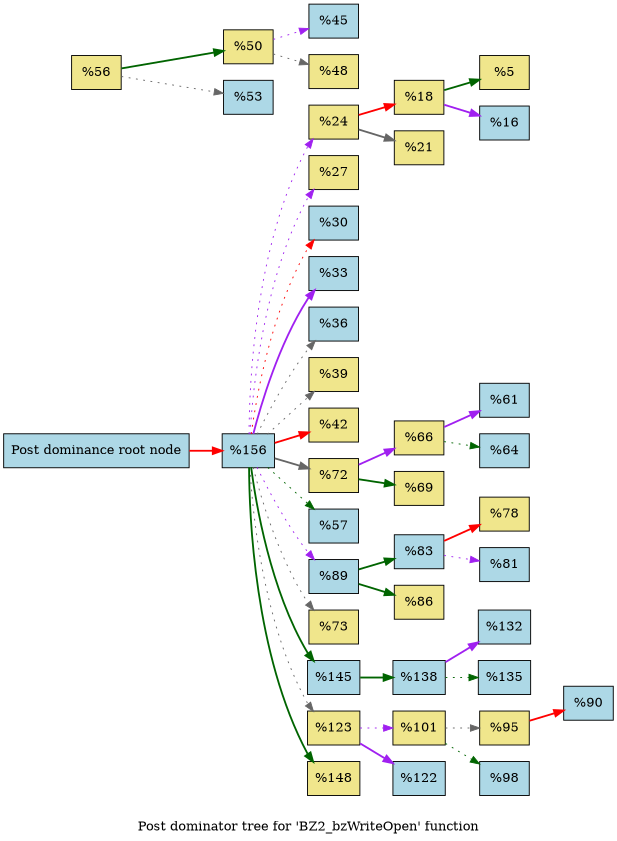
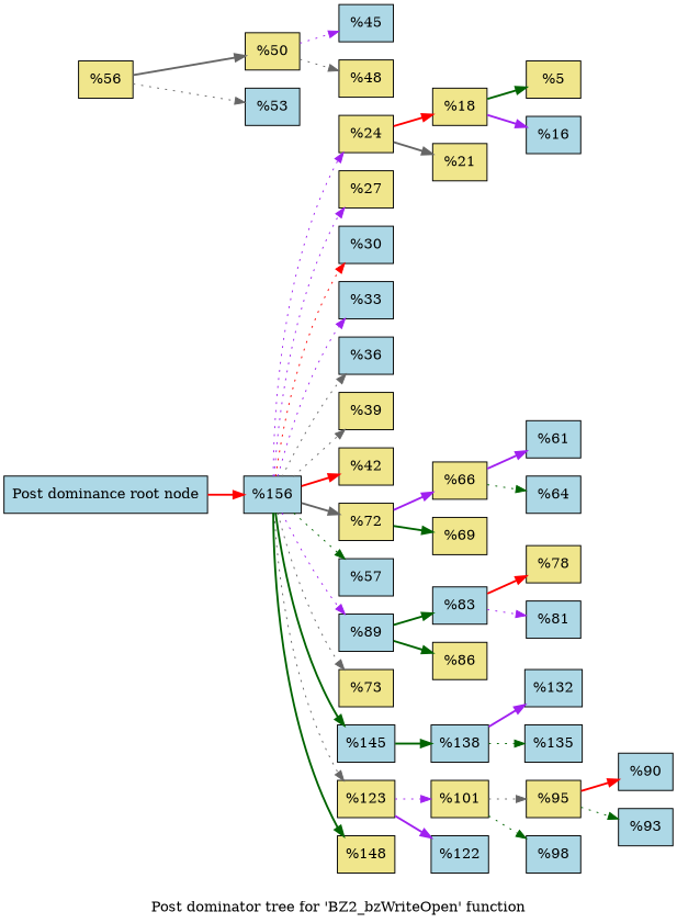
  digraph {
    label="Post dominator tree for 'BZ2_bzWriteOpen' function"
    rankdir=LR
    node [fillcolor=lightblue shape=record style=filled]
    edge [color=darkgreen style=bold]
    n1 [label="{Post dominance root node}"]
    n2 [label="{%156}"]
    n3 [fillcolor=khaki label="{%24}"]
    n4 [fillcolor=khaki label="{%27}"]
    n5 [label="{%30}"]
    n6 [label="{%33}"]
    n7 [label="{%36}"]
    n8 [fillcolor=khaki label="{%39}"]
    n9 [fillcolor=khaki label="{%42}"]
    n10 [fillcolor=khaki label="{%72}"]
    n11 [label="{%57}"]
    n12 [label="{%89}"]
    n13 [fillcolor=khaki label="{%73}"]
    n14 [label="{%145}"]
    n15 [fillcolor=khaki label="{%123}"]
    n16 [fillcolor=khaki label="{%148}"]
    n17 [fillcolor=khaki label="{%56}"]
    n18 [fillcolor=khaki label="{%50}"]
    n19 [label="{%53}"]
    n20 [fillcolor=khaki label="{%18}"]
    n21 [fillcolor=khaki label="{%21}"]
    n22 [fillcolor=khaki label="{%66}"]
    n23 [fillcolor=khaki label="{%69}"]
    n24 [label="{%83}"]
    n25 [fillcolor=khaki label="{%86}"]
    n26 [label="{%138}"]
    n27 [fillcolor=khaki label="{%101}"]
    n28 [label="{%122}"]
    n29 [label="{%45}"]
    n30 [fillcolor=khaki label="{%48}"]
    n31 [fillcolor=khaki label="{%5}"]
    n32 [label="{%16}"]
    n33 [label="{%61}"]
    n34 [label="{%64}"]
    n35 [fillcolor=khaki label="{%78}"]
    n36 [label="{%81}"]
    n37 [label="{%132}"]
    n38 [label="{%135}"]
    n39 [fillcolor=khaki label="{%95}"]
    n40 [label="{%98}"]
    n41 [label="{%90}"]
+   n42 [label="{%93}"]
    n1 -> n2 [color=red]
    n2 -> n3 [color=purple style=dotted]
    n2 -> n4 [color=purple style=dotted]
    n2 -> n5 [color=red style=dotted]
-   n2 -> n6 [color=purple]
+   n2 -> n6 [color=purple style=dotted]
    n2 -> n7 [color=gray40 style=dotted]
    n2 -> n8 [color=gray40 style=dotted]
    n2 -> n9 [color=red]
    n2 -> n10 [color=gray40]
    n2 -> n11 [style=dotted]
    n2 -> n12 [color=purple style=dotted]
    n2 -> n13 [color=gray40 style=dotted]
    n2 -> n14
    n2 -> n15 [color=gray40 style=dotted]
    n2 -> n16
    n3 -> n20 [color=red]
    n3 -> n21 [color=gray40]
    n10 -> n22 [color=purple]
    n10 -> n23
    n12 -> n24
    n12 -> n25
    n14 -> n26
    n15 -> n27 [color=purple style=dotted]
    n15 -> n28 [color=purple]
-   n17 -> n18
+   n17 -> n18 [color=gray40]
    n17 -> n19 [color=gray40 style=dotted]
    n18 -> n29 [color=purple style=dotted]
    n18 -> n30 [color=gray40 style=dotted]
    n20 -> n31
    n20 -> n32 [color=purple]
    n22 -> n33 [color=purple]
    n22 -> n34 [style=dotted]
    n24 -> n35 [color=red]
    n24 -> n36 [color=purple style=dotted]
    n26 -> n37 [color=purple]
    n26 -> n38 [style=dotted]
    n27 -> n39 [color=gray40 style=dotted]
    n27 -> n40 [style=dotted]
    n39 -> n41 [color=red]
+   n39 -> n42 [style=dotted]
  }
